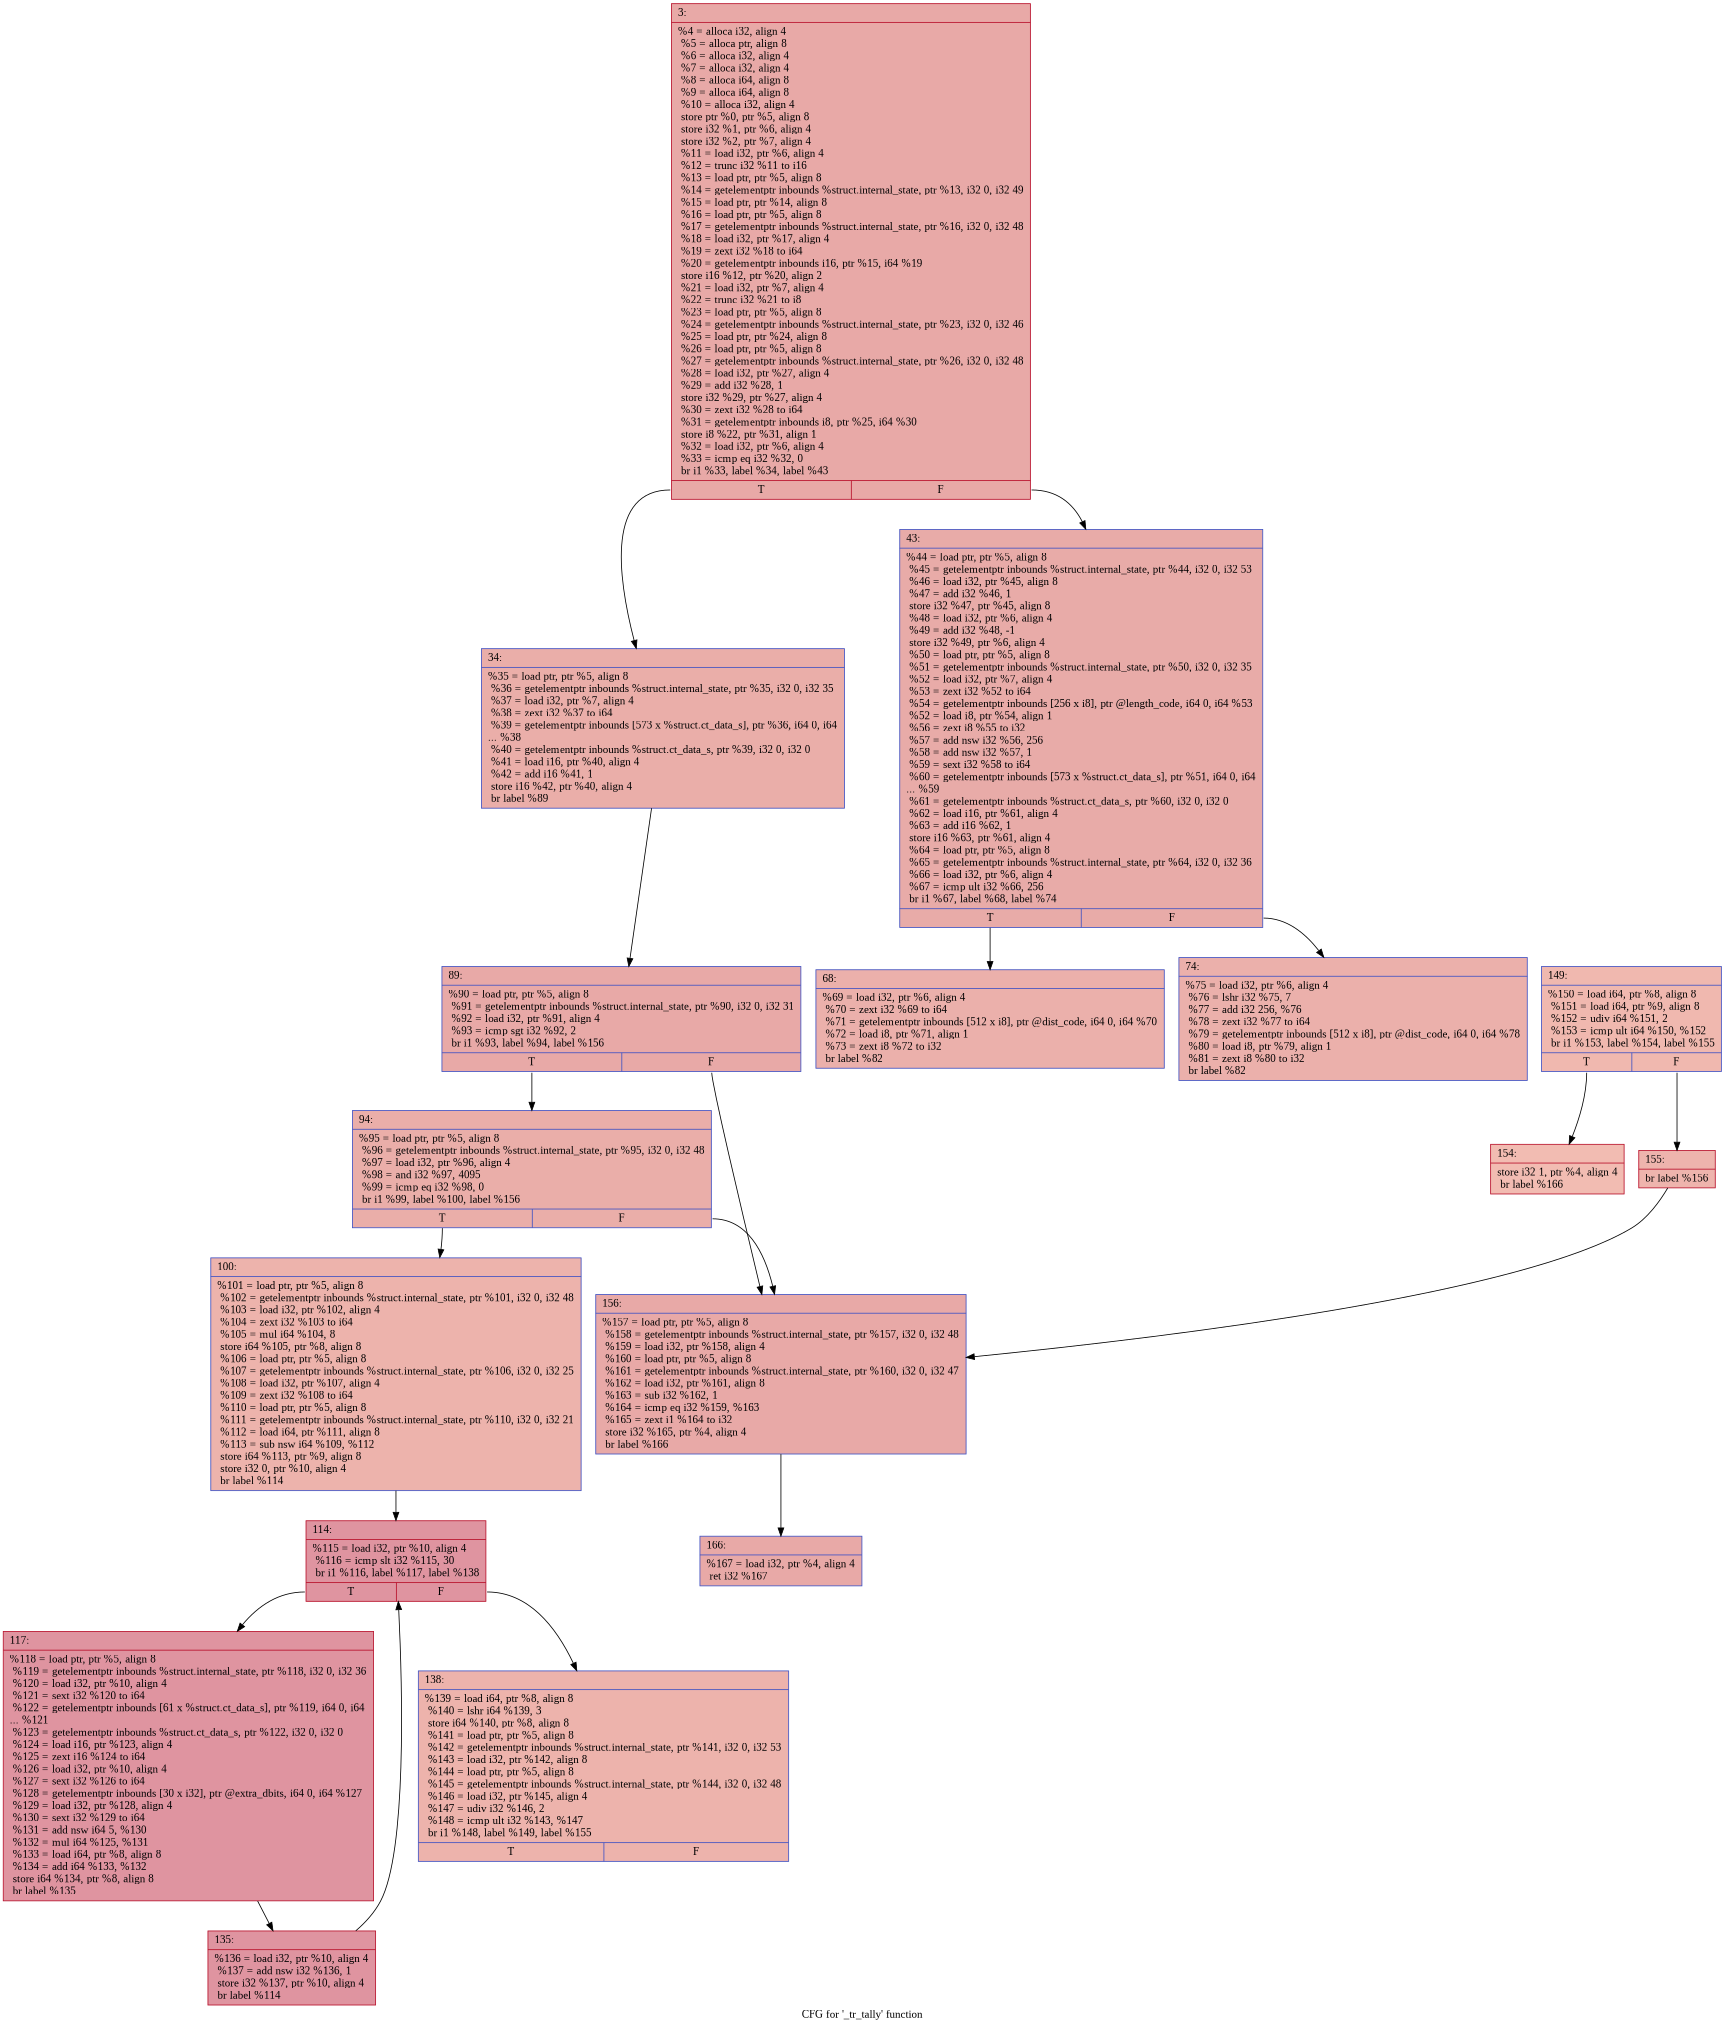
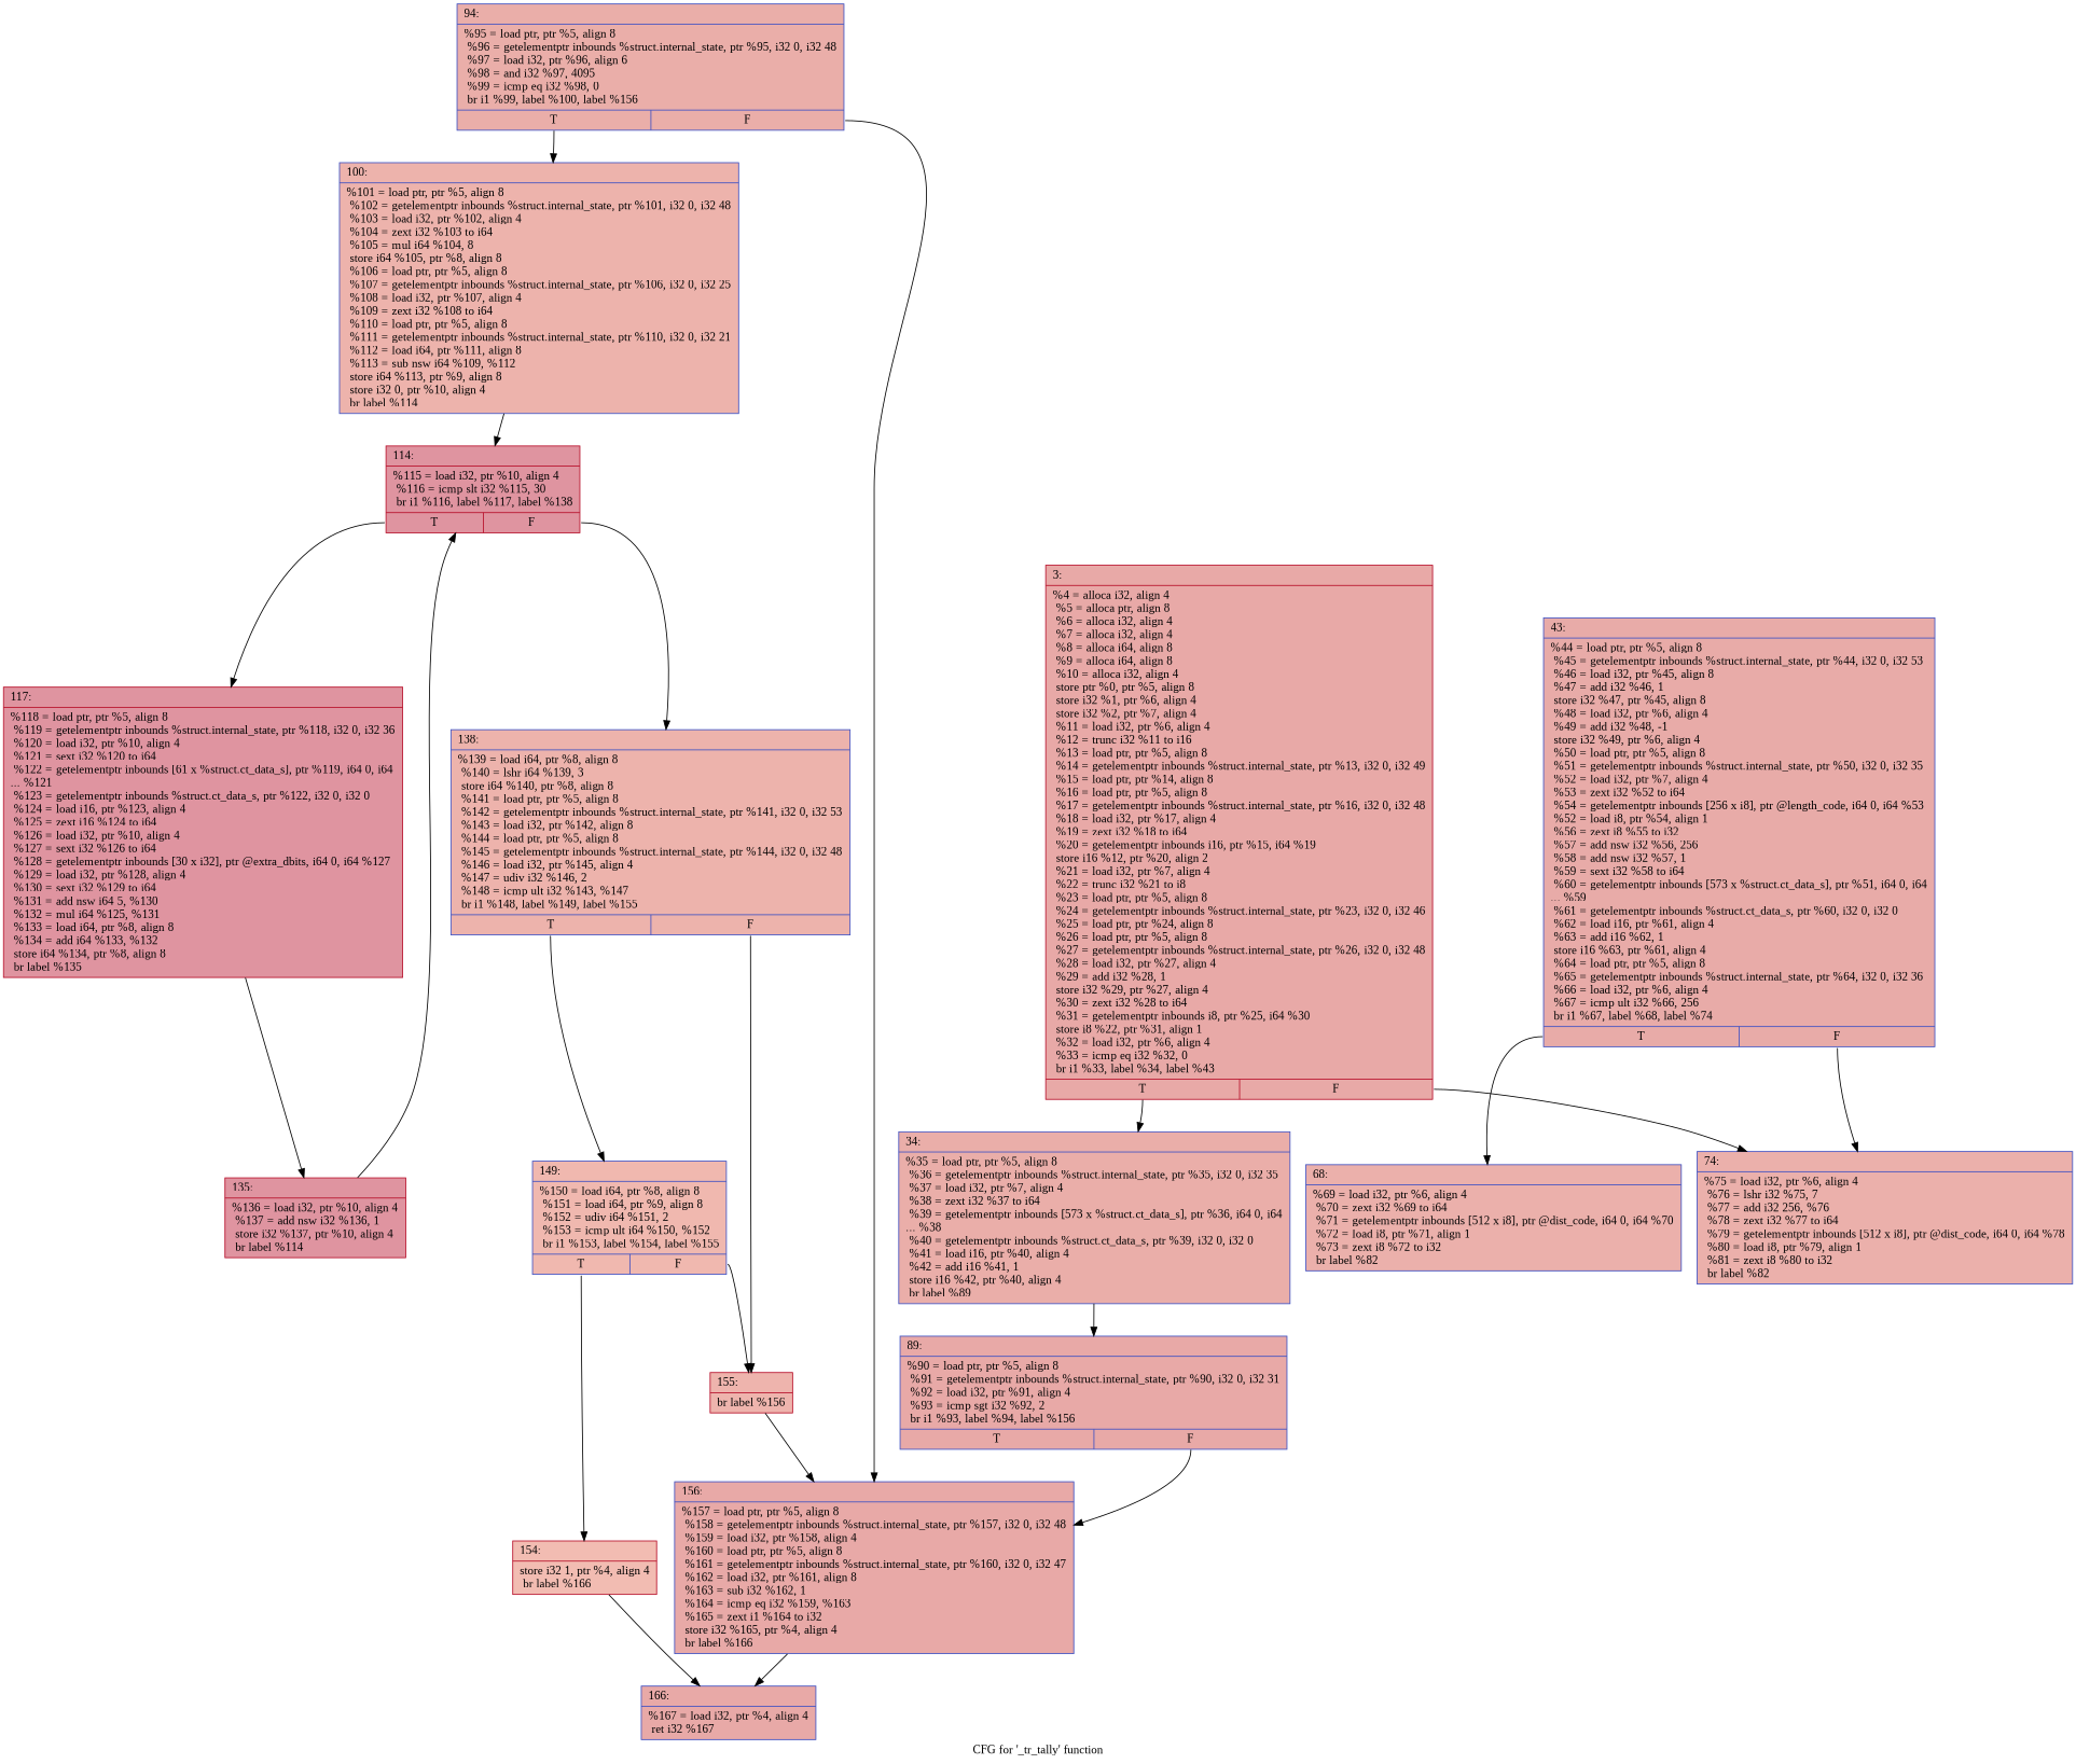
  digraph {
    fontname="Liberation Serif"
    label="CFG for '_tr_tally' function"
    node [color="#3d50c3ff" fillcolor="#ca3b3770" fontname="Liberation Serif" shape=record style=filled]
    edge [fontname="Liberation Serif"]
    n1 [color="#b70d28ff" label="{3:\l|  %4 = alloca i32, align 4\l  %5 = alloca ptr, align 8\l  %6 = alloca i32, align 4\l  %7 = alloca i32, align 4\l  %8 = alloca i64, align 8\l  %9 = alloca i64, align 8\l  %10 = alloca i32, align 4\l  store ptr %0, ptr %5, align 8\l  store i32 %1, ptr %6, align 4\l  store i32 %2, ptr %7, align 4\l  %11 = load i32, ptr %6, align 4\l  %12 = trunc i32 %11 to i16\l  %13 = load ptr, ptr %5, align 8\l  %14 = getelementptr inbounds %struct.internal_state, ptr %13, i32 0, i32 49\l  %15 = load ptr, ptr %14, align 8\l  %16 = load ptr, ptr %5, align 8\l  %17 = getelementptr inbounds %struct.internal_state, ptr %16, i32 0, i32 48\l  %18 = load i32, ptr %17, align 4\l  %19 = zext i32 %18 to i64\l  %20 = getelementptr inbounds i16, ptr %15, i64 %19\l  store i16 %12, ptr %20, align 2\l  %21 = load i32, ptr %7, align 4\l  %22 = trunc i32 %21 to i8\l  %23 = load ptr, ptr %5, align 8\l  %24 = getelementptr inbounds %struct.internal_state, ptr %23, i32 0, i32 46\l  %25 = load ptr, ptr %24, align 8\l  %26 = load ptr, ptr %5, align 8\l  %27 = getelementptr inbounds %struct.internal_state, ptr %26, i32 0, i32 48\l  %28 = load i32, ptr %27, align 4\l  %29 = add i32 %28, 1\l  store i32 %29, ptr %27, align 4\l  %30 = zext i32 %28 to i64\l  %31 = getelementptr inbounds i8, ptr %25, i64 %30\l  store i8 %22, ptr %31, align 1\l  %32 = load i32, ptr %6, align 4\l  %33 = icmp eq i32 %32, 0\l  br i1 %33, label %34, label %43\l|{<s0>T|<s1>F}}"]
    n2 [fillcolor="#d0473d70" label="{34:\l|  %35 = load ptr, ptr %5, align 8\l  %36 = getelementptr inbounds %struct.internal_state, ptr %35, i32 0, i32 35\l  %37 = load i32, ptr %7, align 4\l  %38 = zext i32 %37 to i64\l  %39 = getelementptr inbounds [573 x %struct.ct_data_s], ptr %36, i64 0, i64\l... %38\l  %40 = getelementptr inbounds %struct.ct_data_s, ptr %39, i32 0, i32 0\l  %41 = load i16, ptr %40, align 4\l  %42 = add i16 %41, 1\l  store i16 %42, ptr %40, align 4\l  br label %89\l}"]
    n3 [fillcolor="#cc403a70" label="{43:\l|  %44 = load ptr, ptr %5, align 8\l  %45 = getelementptr inbounds %struct.internal_state, ptr %44, i32 0, i32 53\l  %46 = load i32, ptr %45, align 8\l  %47 = add i32 %46, 1\l  store i32 %47, ptr %45, align 8\l  %48 = load i32, ptr %6, align 4\l  %49 = add i32 %48, -1\l  store i32 %49, ptr %6, align 4\l  %50 = load ptr, ptr %5, align 8\l  %51 = getelementptr inbounds %struct.internal_state, ptr %50, i32 0, i32 35\l  %52 = load i32, ptr %7, align 4\l  %53 = zext i32 %52 to i64\l  %54 = getelementptr inbounds [256 x i8], ptr @length_code, i64 0, i64 %53\l  %52 = load i8, ptr %54, align 1\l  %56 = zext i8 %55 to i32\l  %57 = add nsw i32 %56, 256\l  %58 = add nsw i32 %57, 1\l  %59 = sext i32 %58 to i64\l  %60 = getelementptr inbounds [573 x %struct.ct_data_s], ptr %51, i64 0, i64\l... %59\l  %61 = getelementptr inbounds %struct.ct_data_s, ptr %60, i32 0, i32 0\l  %62 = load i16, ptr %61, align 4\l  %63 = add i16 %62, 1\l  store i16 %63, ptr %61, align 4\l  %64 = load ptr, ptr %5, align 8\l  %65 = getelementptr inbounds %struct.internal_state, ptr %64, i32 0, i32 36\l  %66 = load i32, ptr %6, align 4\l  %67 = icmp ult i32 %66, 256\l  br i1 %67, label %68, label %74\l|{<s0>T|<s1>F}}"]
    n4 [label="{89:\l|  %90 = load ptr, ptr %5, align 8\l  %91 = getelementptr inbounds %struct.internal_state, ptr %90, i32 0, i32 31\l  %92 = load i32, ptr %91, align 4\l  %93 = icmp sgt i32 %92, 2\l  br i1 %93, label %94, label %156\l|{<s0>T|<s1>F}}"]
    n5 [fillcolor="#d24b4070" label="{68:\l|  %69 = load i32, ptr %6, align 4\l  %70 = zext i32 %69 to i64\l  %71 = getelementptr inbounds [512 x i8], ptr @dist_code, i64 0, i64 %70\l  %72 = load i8, ptr %71, align 1\l  %73 = zext i8 %72 to i32\l  br label %82\l}"]
    n6 [fillcolor="#d24b4070" label="{74:\l|  %75 = load i32, ptr %6, align 4\l  %76 = lshr i32 %75, 7\l  %77 = add i32 256, %76\l  %78 = zext i32 %77 to i64\l  %79 = getelementptr inbounds [512 x i8], ptr @dist_code, i64 0, i64 %78\l  %80 = load i8, ptr %79, align 1\l  %81 = zext i8 %80 to i32\l  br label %82\l}"]
-   n7 [fillcolor="#d0473d70" label="{94:\l|  %95 = load ptr, ptr %5, align 8\l  %96 = getelementptr inbounds %struct.internal_state, ptr %95, i32 0, i32 48\l  %97 = load i32, ptr %96, align 4\l  %98 = and i32 %97, 4095\l  %99 = icmp eq i32 %98, 0\l  br i1 %99, label %100, label %156\l|{<s0>T|<s1>F}}"]
+   n7 [fillcolor="#d0473d70" label="{94:\l|  %95 = load ptr, ptr %5, align 8\l  %96 = getelementptr inbounds %struct.internal_state, ptr %95, i32 0, i32 48\l  %97 = load i32, ptr %96, align 6\l  %98 = and i32 %97, 4095\l  %99 = icmp eq i32 %98, 0\l  br i1 %99, label %100, label %156\l|{<s0>T|<s1>F}}"]
    n8 [label="{156:\l|  %157 = load ptr, ptr %5, align 8\l  %158 = getelementptr inbounds %struct.internal_state, ptr %157, i32 0, i32 48\l  %159 = load i32, ptr %158, align 4\l  %160 = load ptr, ptr %5, align 8\l  %161 = getelementptr inbounds %struct.internal_state, ptr %160, i32 0, i32 47\l  %162 = load i32, ptr %161, align 8\l  %163 = sub i32 %162, 1\l  %164 = icmp eq i32 %159, %163\l  %165 = zext i1 %164 to i32\l  store i32 %165, ptr %4, align 4\l  br label %166\l}"]
    n9 [fillcolor="#d6524470" label="{100:\l|  %101 = load ptr, ptr %5, align 8\l  %102 = getelementptr inbounds %struct.internal_state, ptr %101, i32 0, i32 48\l  %103 = load i32, ptr %102, align 4\l  %104 = zext i32 %103 to i64\l  %105 = mul i64 %104, 8\l  store i64 %105, ptr %8, align 8\l  %106 = load ptr, ptr %5, align 8\l  %107 = getelementptr inbounds %struct.internal_state, ptr %106, i32 0, i32 25\l  %108 = load i32, ptr %107, align 4\l  %109 = zext i32 %108 to i64\l  %110 = load ptr, ptr %5, align 8\l  %111 = getelementptr inbounds %struct.internal_state, ptr %110, i32 0, i32 21\l  %112 = load i64, ptr %111, align 8\l  %113 = sub nsw i64 %109, %112\l  store i64 %113, ptr %9, align 8\l  store i32 0, ptr %10, align 4\l  br label %114\l}"]
    n10 [label="{166:\l|  %167 = load i32, ptr %4, align 4\l  ret i32 %167\l}"]
    n11 [color="#b70d28ff" fillcolor="#b70d2870" label="{114:\l|  %115 = load i32, ptr %10, align 4\l  %116 = icmp slt i32 %115, 30\l  br i1 %116, label %117, label %138\l|{<s0>T|<s1>F}}"]
    n12 [color="#b70d28ff" fillcolor="#b70d2870" label="{117:\l|  %118 = load ptr, ptr %5, align 8\l  %119 = getelementptr inbounds %struct.internal_state, ptr %118, i32 0, i32 36\l  %120 = load i32, ptr %10, align 4\l  %121 = sext i32 %120 to i64\l  %122 = getelementptr inbounds [61 x %struct.ct_data_s], ptr %119, i64 0, i64\l... %121\l  %123 = getelementptr inbounds %struct.ct_data_s, ptr %122, i32 0, i32 0\l  %124 = load i16, ptr %123, align 4\l  %125 = zext i16 %124 to i64\l  %126 = load i32, ptr %10, align 4\l  %127 = sext i32 %126 to i64\l  %128 = getelementptr inbounds [30 x i32], ptr @extra_dbits, i64 0, i64 %127\l  %129 = load i32, ptr %128, align 4\l  %130 = sext i32 %129 to i64\l  %131 = add nsw i64 5, %130\l  %132 = mul i64 %125, %131\l  %133 = load i64, ptr %8, align 8\l  %134 = add i64 %133, %132\l  store i64 %134, ptr %8, align 8\l  br label %135\l}"]
    n13 [fillcolor="#d6524470" label="{138:\l|  %139 = load i64, ptr %8, align 8\l  %140 = lshr i64 %139, 3\l  store i64 %140, ptr %8, align 8\l  %141 = load ptr, ptr %5, align 8\l  %142 = getelementptr inbounds %struct.internal_state, ptr %141, i32 0, i32 53\l  %143 = load i32, ptr %142, align 8\l  %144 = load ptr, ptr %5, align 8\l  %145 = getelementptr inbounds %struct.internal_state, ptr %144, i32 0, i32 48\l  %146 = load i32, ptr %145, align 4\l  %147 = udiv i32 %146, 2\l  %148 = icmp ult i32 %143, %147\l  br i1 %148, label %149, label %155\l|{<s0>T|<s1>F}}"]
    n14 [color="#b70d28ff" fillcolor="#b70d2870" label="{135:\l|  %136 = load i32, ptr %10, align 4\l  %137 = add nsw i32 %136, 1\l  store i32 %137, ptr %10, align 4\l  br label %114\l}"]
    n15 [fillcolor="#dc5d4a70" label="{149:\l|  %150 = load i64, ptr %8, align 8\l  %151 = load i64, ptr %9, align 8\l  %152 = udiv i64 %151, 2\l  %153 = icmp ult i64 %150, %152\l  br i1 %153, label %154, label %155\l|{<s0>T|<s1>F}}"]
    n16 [color="#b70d28ff" fillcolor="#d8564670" label="{155:\l|  br label %156\l}"]
    n17 [color="#b70d28ff" fillcolor="#e1675170" label="{154:\l|  store i32 1, ptr %4, align 4\l  br label %166\l}"]
    n1 -> n2 [tailport=s0]
-   n1 -> n3 [tailport=s1]
+   n1 -> n6 [tailport=s1]
    n2 -> n4
    n3 -> n5 [tailport=s0]
    n3 -> n6 [tailport=s1]
-   n4 -> n7 [tailport=s0]
    n4 -> n8 [tailport=s1]
    n7 -> n8 [tailport=s1]
    n7 -> n9 [tailport=s0]
    n8 -> n10
    n9 -> n11
    n11 -> n12 [tailport=s0]
    n11 -> n13 [tailport=s1]
    n12 -> n14
+   n13 -> n15 [tailport=s0]
+   n13 -> n16 [tailport=s1]
    n14 -> n11
    n15 -> n16 [tailport=s1]
    n15 -> n17 [tailport=s0]
    n16 -> n8
+   n17 -> n10
  }
